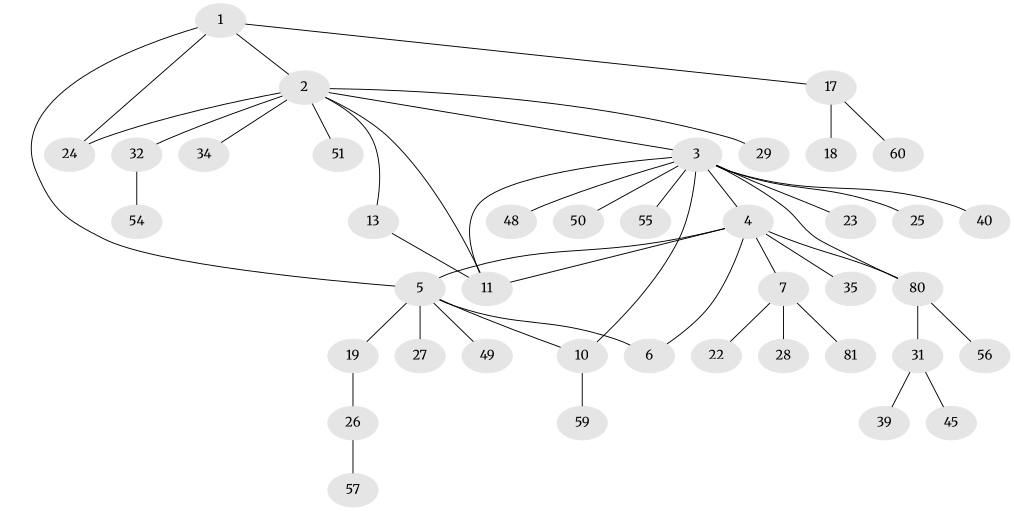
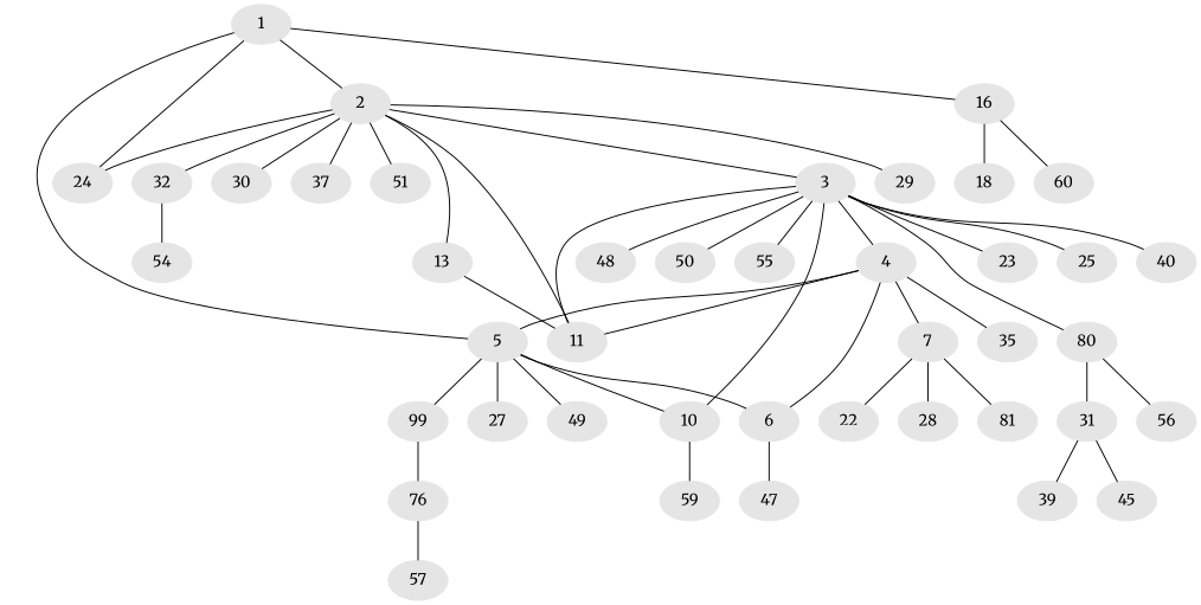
  graph {
    fontname=Merriweather
    node [color=gray90 fontname=Merriweather style=filled]
    edge [fontname=Merriweather]
    1 [super="+16"]
    2 [super="+14"]
    5 [super="+58"]
-   17 [super="+33"]
+   17 [super="+33" label=16]
    24 [super="+44"]
    3 [super="+12"]
    13 [super="+53"]
    n8 [label=11]
    29
    32 [super="+36"]
-   34 [super="+38"]
+   34 [super="+38" label=30]
+   37
    51
    4 [super="+9"]
    10 [super="+11"]
    n16 [label=80 super="+30"]
    23 [super="+41"]
    25
    40
    48
    50
    55
    6 [super="+43"]
-   19
+   19 [label=99]
    27
    49
    18
    60
    7 [super="+8"]
    35
    54
    59
    31 [super="+46"]
    56
+   47
    n36 [label=81]
    22
    28
-   26 [super="+42"]
+   26 [super="+42" label=76]
    57
    39
    45
    1 -- 2
    1 -- 5
    1 -- 17
    1 -- 24
    2 -- 24
    2 -- 3
    2 -- 13
    2 -- n8
    2 -- 29
    2 -- 32
    2 -- 34
+   2 -- 37
    2 -- 51
    5 -- 10
    5 -- 6
    5 -- 19
    5 -- 27
    5 -- 49
    17 -- 18
    17 -- 60
    3 -- n8
    3 -- 4 [weight=2]
    3 -- 10 [weight=2]
    3 -- n16
    3 -- 23 [weight=2]
    3 -- 25
    3 -- 40
    3 -- 48
    3 -- 50
    3 -- 55
    13 -- n8
    32 -- 54
    4 -- 5
    4 -- n8
-   4 -- n16
    4 -- 6
    4 -- 7 [weight=2]
    4 -- 35
    10 -- 59
    n16 -- 31
    n16 -- 56
+   6 -- 47
    19 -- 26
    7 -- n36
    7 -- 22
    7 -- 28
    31 -- 39
    31 -- 45
    26 -- 57
  }
